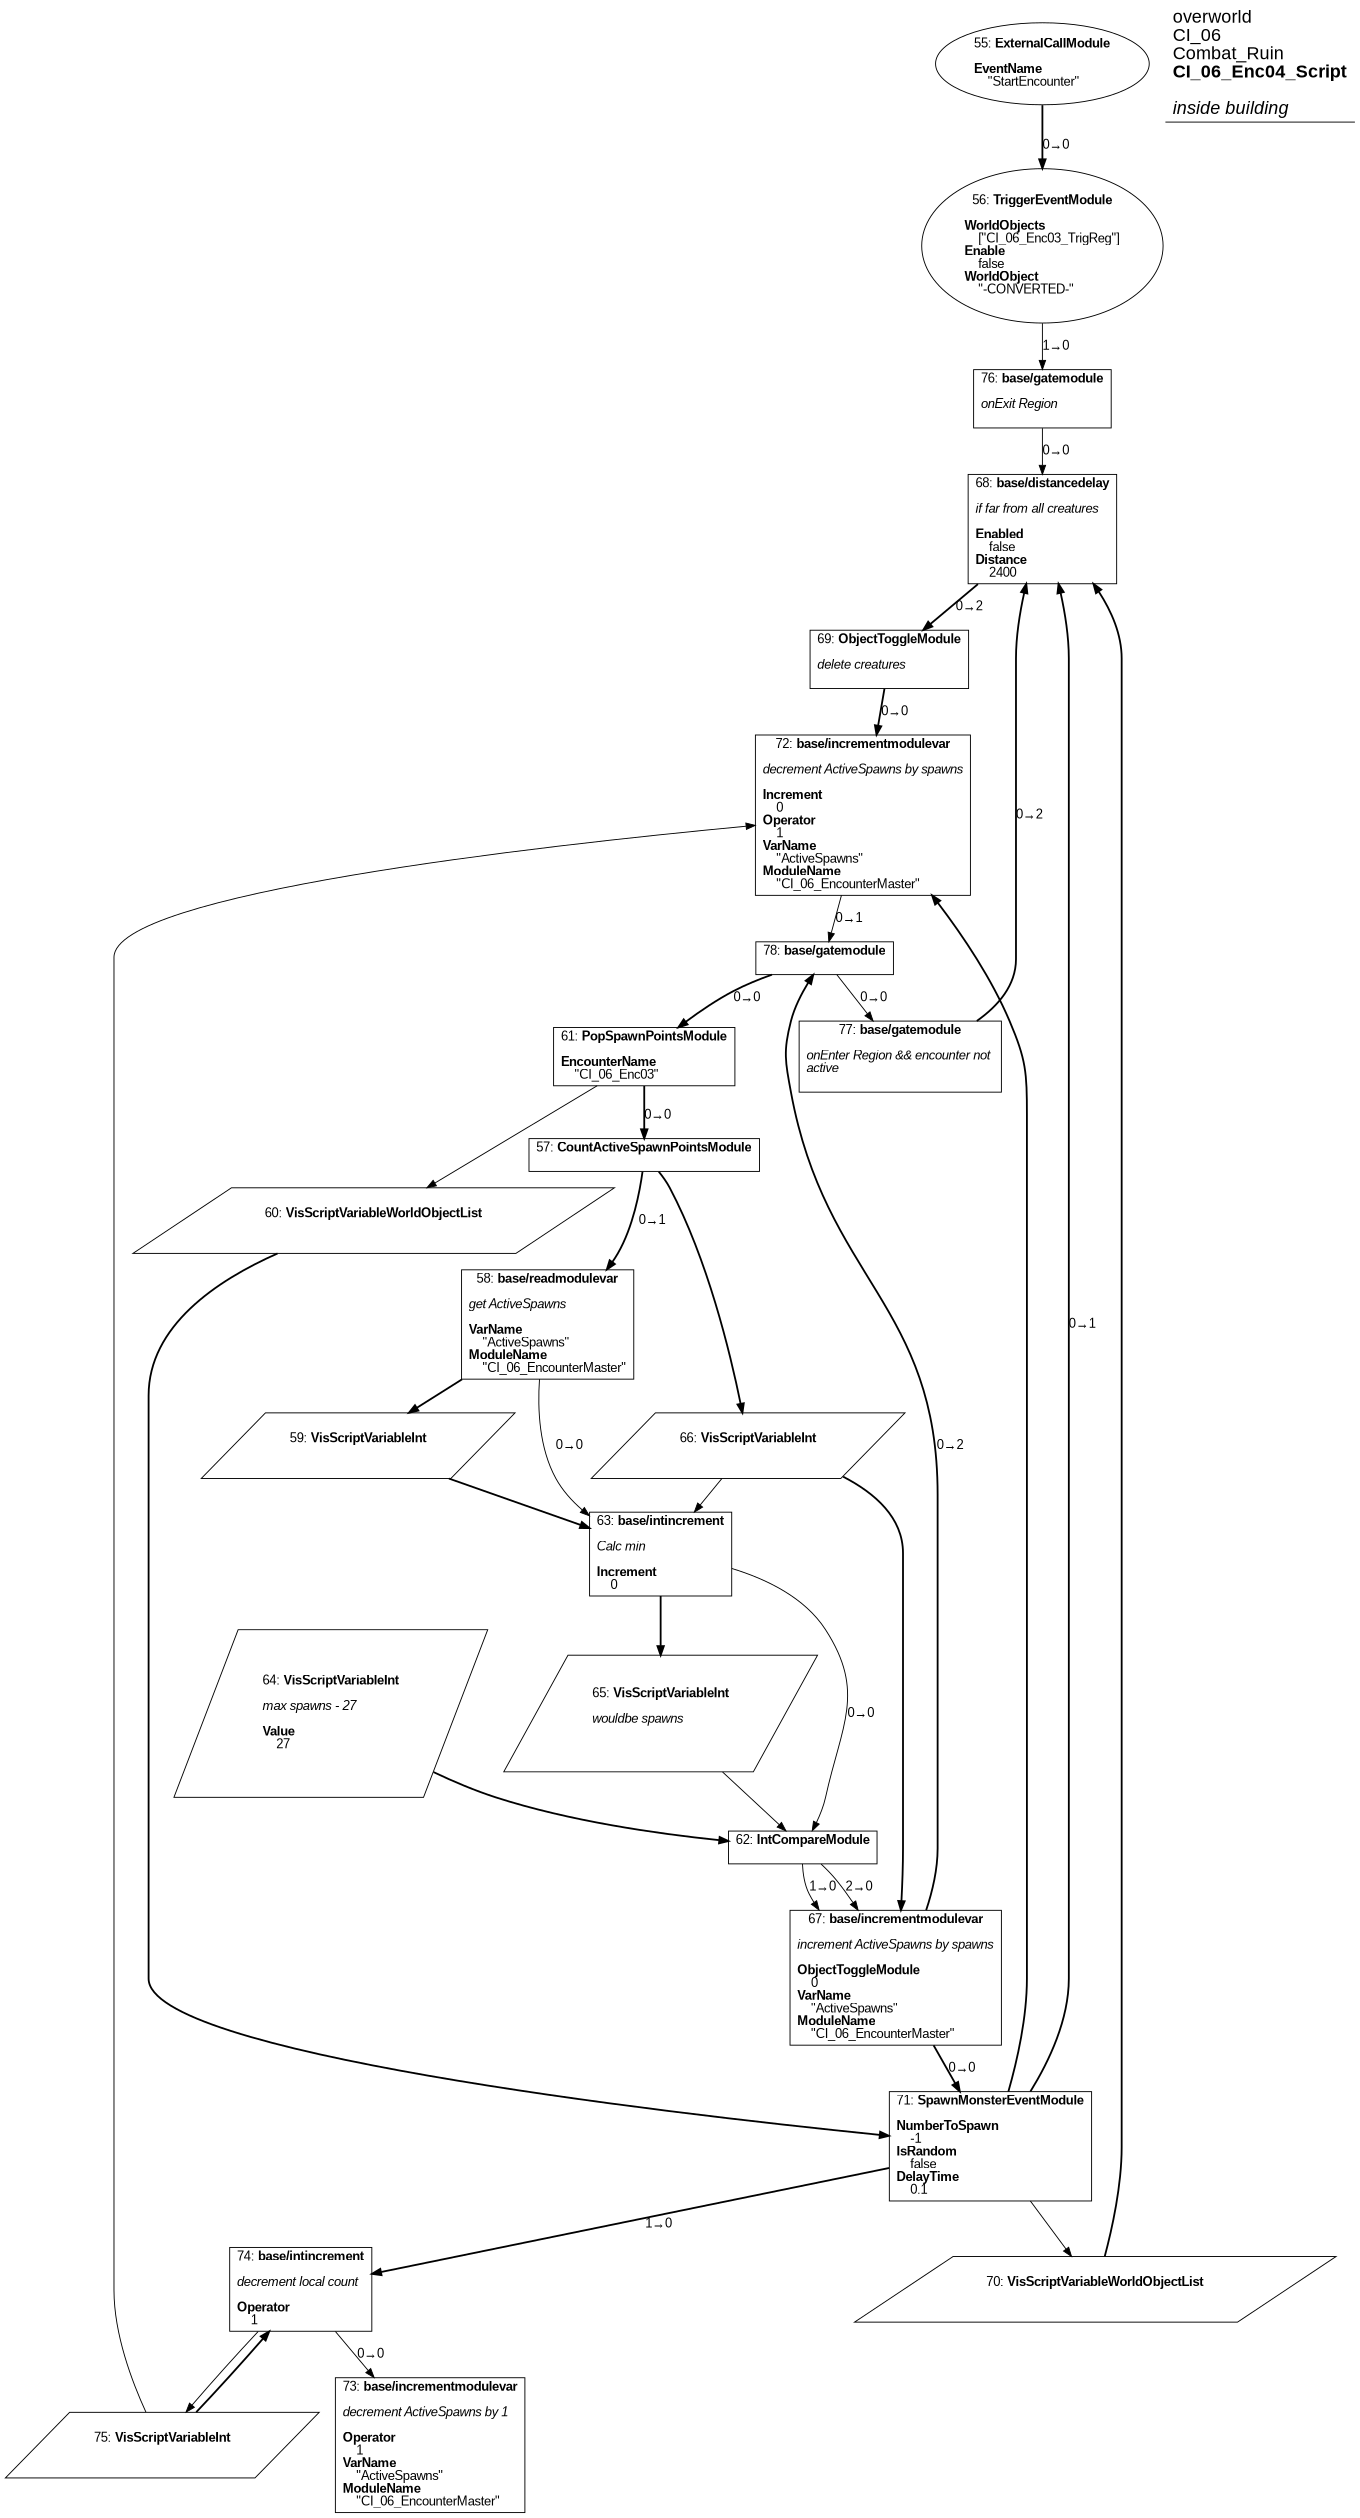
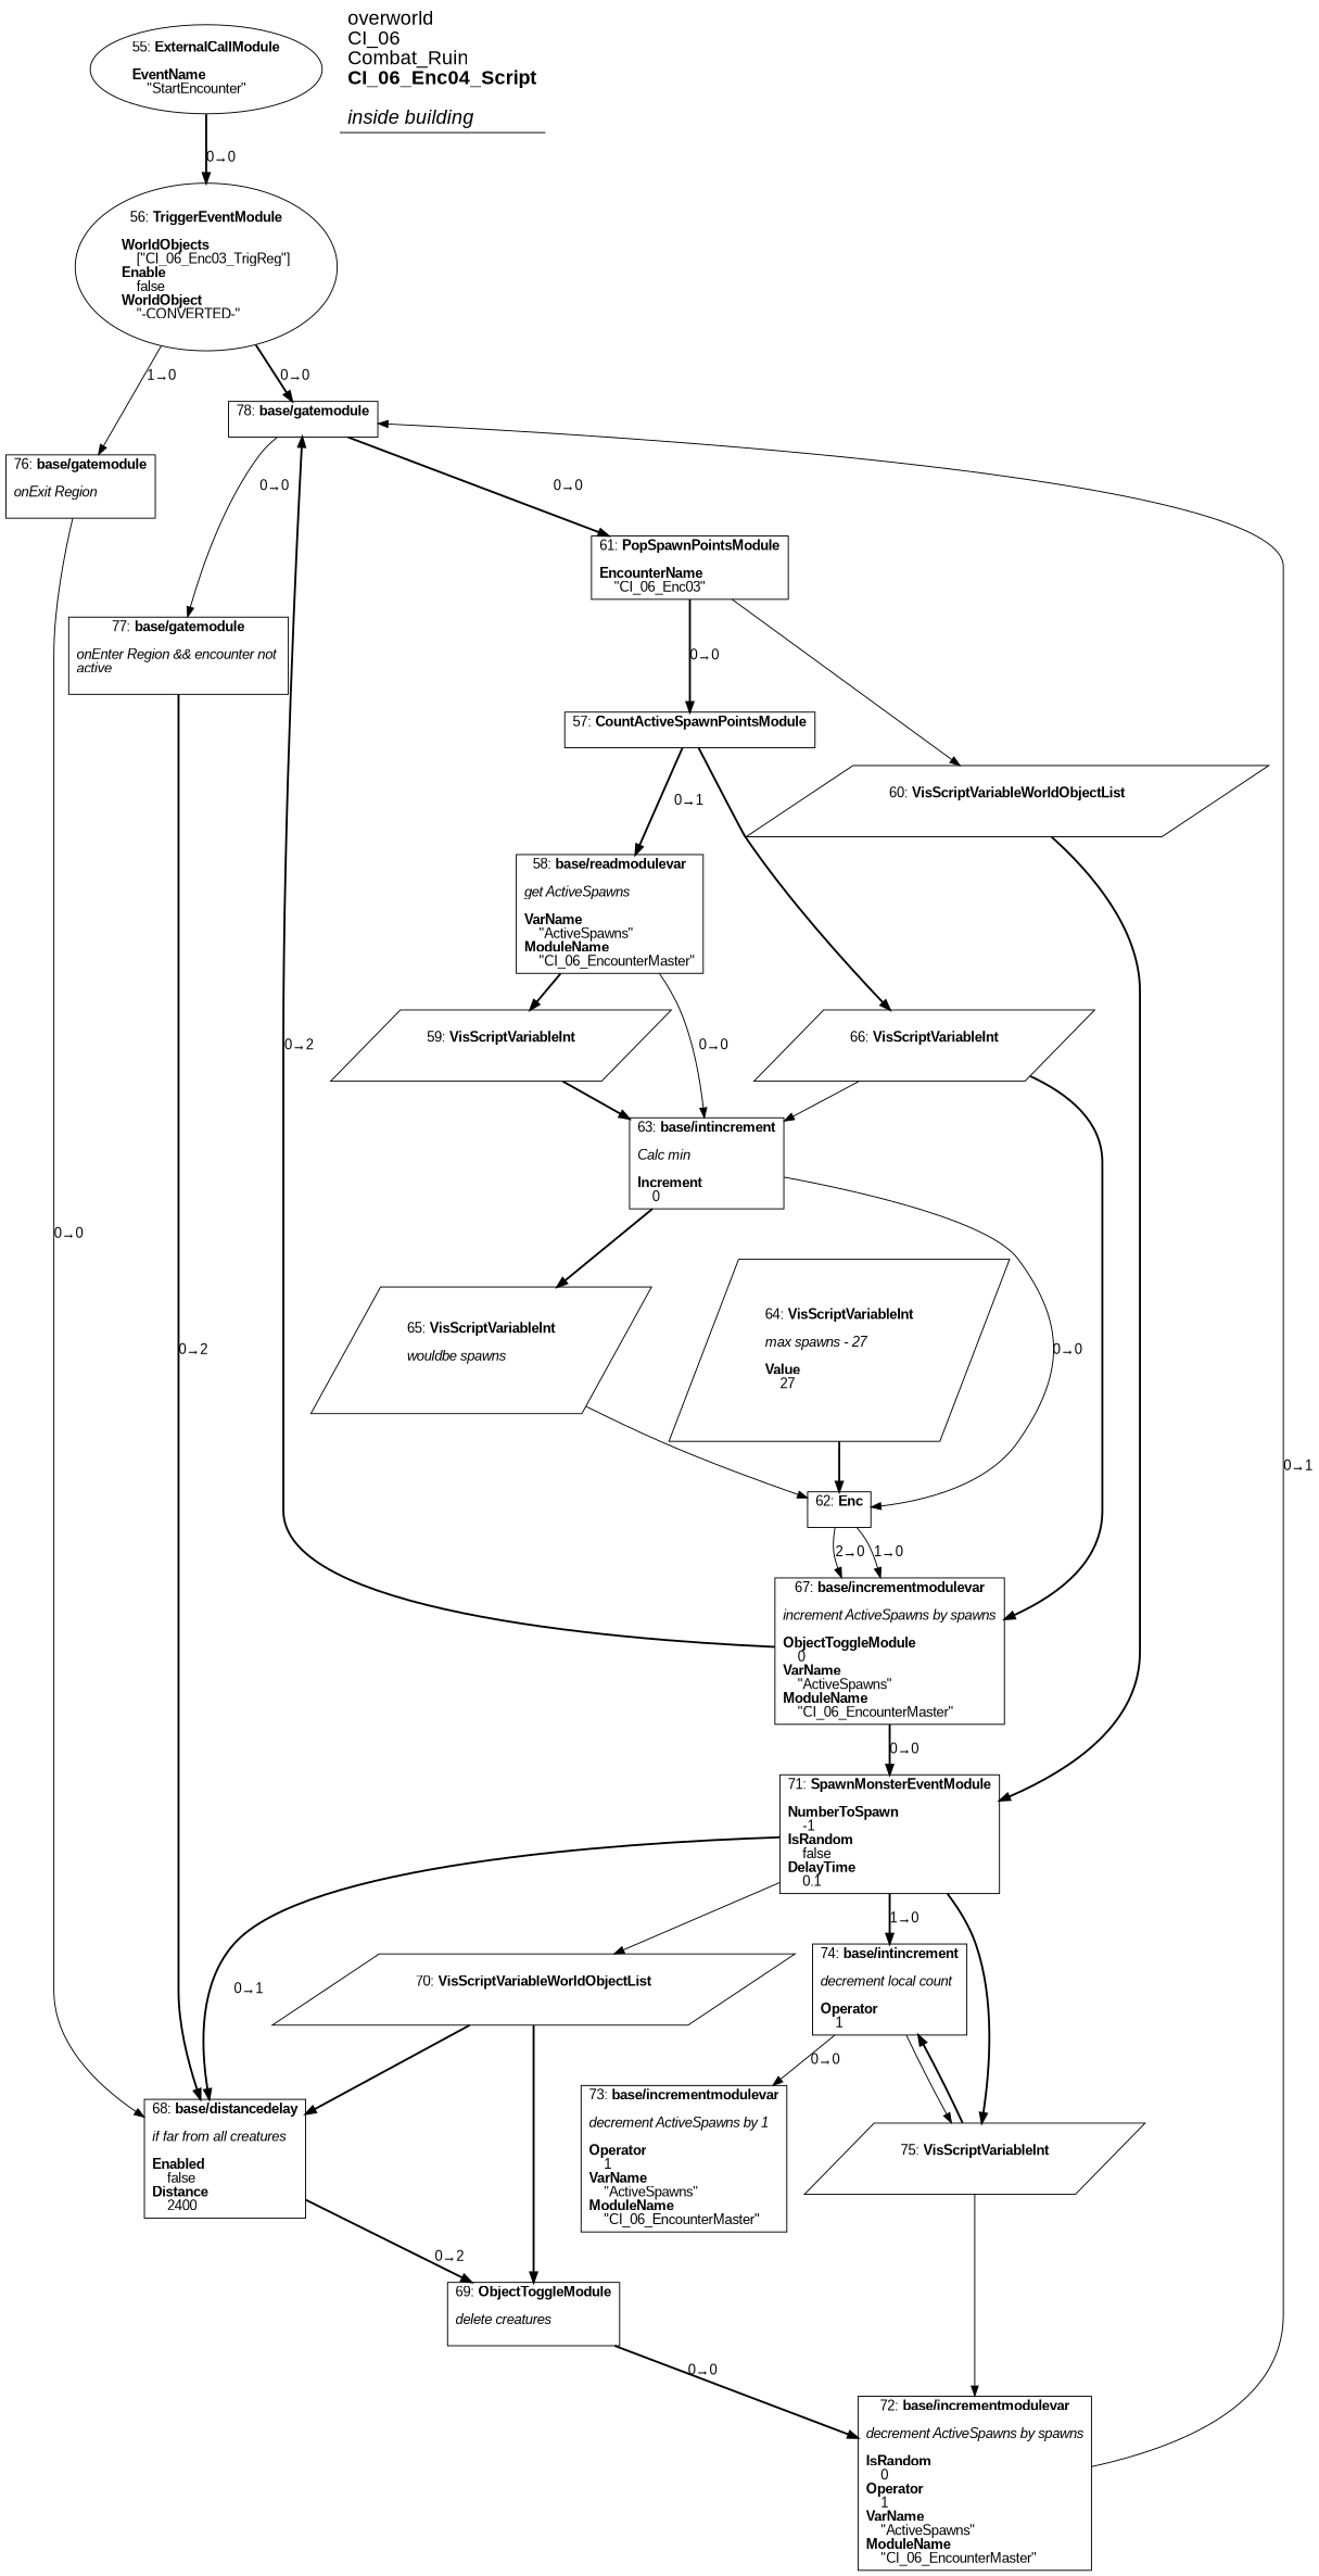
  digraph {
    fontname="Liberation Sans"
    splines=spline
    node [fontname="Liberation Sans" shape=box]
    edge [fontname="Liberation Sans" style=bold]
    n1 [label=<55: <b>ExternalCallModule</b><br/><br/><b>EventName</b><br align="left"/>    &quot;StartEncounter&quot;<br align="left"/>> shape=oval]
    n2 [label=<56: <b>TriggerEventModule</b><br/><br/><b>WorldObjects</b><br align="left"/>    [&quot;CI_06_Enc03_TrigReg&quot;]<br align="left"/><b>Enable</b><br align="left"/>    false<br align="left"/><b>WorldObject</b><br align="left"/>    &quot;-CONVERTED-&quot;<br align="left"/>> shape=oval]
    n3 [label=<78: <b>base/gatemodule</b><br/><br/>>]
    n4 [label=<76: <b>base/gatemodule</b><br/><br/><i>onExit Region<br align="left"/></i><br align="left"/>>]
    n5 [label=<61: <b>PopSpawnPointsModule</b><br/><br/><b>EncounterName</b><br align="left"/>    &quot;CI_06_Enc03&quot;<br align="left"/>>]
    n6 [label=<77: <b>base/gatemodule</b><br/><br/><i>onEnter Region &amp;&amp; encounter not <br align="left"/>active<br align="left"/></i><br align="left"/>>]
    n7 [label=<68: <b>base/distancedelay</b><br/><br/><i>if far from all creatures<br align="left"/></i><br align="left"/><b>Enabled</b><br align="left"/>    false<br align="left"/><b>Distance</b><br align="left"/>    2400<br align="left"/>>]
    n8 [label=<57: <b>CountActiveSpawnPointsModule</b><br/><br/>>]
    n9 [label=<60: <b>VisScriptVariableWorldObjectList</b><br/><br/>> shape=parallelogram]
    n10 [label=<69: <b>ObjectToggleModule</b><br/><br/><i>delete creatures<br align="left"/></i><br align="left"/>>]
    n11 [label=<58: <b>base/readmodulevar</b><br/><br/><i>get ActiveSpawns<br align="left"/></i><br align="left"/><b>VarName</b><br align="left"/>    &quot;ActiveSpawns&quot;<br align="left"/><b>ModuleName</b><br align="left"/>    &quot;CI_06_EncounterMaster&quot;<br align="left"/>>]
    n12 [label=<66: <b>VisScriptVariableInt</b><br/><br/>> shape=parallelogram]
    n13 [label=<63: <b>base/intincrement</b><br/><br/><i>Calc min<br align="left"/></i><br align="left"/><b>Increment</b><br align="left"/>    0<br align="left"/>>]
    n14 [label=<59: <b>VisScriptVariableInt</b><br/><br/>> shape=parallelogram]
    n15 [label=<67: <b>base/incrementmodulevar</b><br/><br/><i>increment ActiveSpawns by spawns<br align="left"/></i><br align="left"/><b>ObjectToggleModule</b><br align="left"/>    0<br align="left"/><b>VarName</b><br align="left"/>    &quot;ActiveSpawns&quot;<br align="left"/><b>ModuleName</b><br align="left"/>    &quot;CI_06_EncounterMaster&quot;<br align="left"/>>]
-   n16 [label=<62: <b>IntCompareModule</b><br/><br/>>]
+   n16 [label=<62: <b>Enc</b><br/><br/>>]
    n17 [label=<65: <b>VisScriptVariableInt</b><br/><br/><i>wouldbe spawns<br align="left"/></i><br align="left"/>> shape=parallelogram]
    n18 [label=<71: <b>SpawnMonsterEventModule</b><br/><br/><b>NumberToSpawn</b><br align="left"/>    -1<br align="left"/><b>IsRandom</b><br align="left"/>    false<br align="left"/><b>DelayTime</b><br align="left"/>    0.1<br align="left"/>>]
    n19 [label=<70: <b>VisScriptVariableWorldObjectList</b><br/><br/>> shape=parallelogram]
    n20 [label=<74: <b>base/intincrement</b><br/><br/><i>decrement local count<br align="left"/></i><br align="left"/><b>Operator</b><br align="left"/>    1<br align="left"/>>]
    n21 [label=<75: <b>VisScriptVariableInt</b><br/><br/>> shape=parallelogram]
    n22 [label=<64: <b>VisScriptVariableInt</b><br/><br/><i>max spawns - 27<br align="left"/></i><br align="left"/><b>Value</b><br align="left"/>    27<br align="left"/>> shape=parallelogram]
    n23 [label=<73: <b>base/incrementmodulevar</b><br/><br/><i>decrement ActiveSpawns by 1<br align="left"/></i><br align="left"/><b>Operator</b><br align="left"/>    1<br align="left"/><b>VarName</b><br align="left"/>    &quot;ActiveSpawns&quot;<br align="left"/><b>ModuleName</b><br align="left"/>    &quot;CI_06_EncounterMaster&quot;<br align="left"/>>]
-   n24 [label=<72: <b>base/incrementmodulevar</b><br/><br/><i>decrement ActiveSpawns by spawns<br align="left"/></i><br align="left"/><b>Increment</b><br align="left"/>    0<br align="left"/><b>Operator</b><br align="left"/>    1<br align="left"/><b>VarName</b><br align="left"/>    &quot;ActiveSpawns&quot;<br align="left"/><b>ModuleName</b><br align="left"/>    &quot;CI_06_EncounterMaster&quot;<br align="left"/>>]
+   n24 [label=<72: <b>base/incrementmodulevar</b><br/><br/><i>decrement ActiveSpawns by spawns<br align="left"/></i><br align="left"/><b>IsRandom</b><br align="left"/>    0<br align="left"/><b>Operator</b><br align="left"/>    1<br align="left"/><b>VarName</b><br align="left"/>    &quot;ActiveSpawns&quot;<br align="left"/><b>ModuleName</b><br align="left"/>    &quot;CI_06_EncounterMaster&quot;<br align="left"/>>]
    n25 [label=<<font point-size="20">overworld<br align="left"/>CI_06<br align="left"/>Combat_Ruin<br align="left"/><b>CI_06_Enc04_Script</b><br align="left"/><br/><i>inside building</i><br align="left"/></font>> shape=underline]
    n1 -> n2 [label="0→0"]
+   n2 -> n3 [label="0→0"]
    n2 -> n4 [label="1→0" style=solid]
    n3 -> n5 [label="0→0"]
    n3 -> n6 [label="0→0" style=solid]
    n4 -> n7 [label="0→0" style=solid]
    n5 -> n8 [label="0→0"]
    n5 -> n9 [style=solid]
    n6 -> n7 [label="0→2"]
    n7 -> n10 [label="0→2"]
    n8 -> n11 [label="0→1"]
    n8 -> n12
    n9 -> n18
    n10 -> n24 [label="0→0"]
    n11 -> n13 [label="0→0" style=solid]
    n11 -> n14
    n12 -> n13 [style=solid]
    n12 -> n15
    n13 -> n16 [label="0→0" style=solid]
    n13 -> n17
    n14 -> n13
    n15 -> n3 [label="0→2"]
    n15 -> n18 [label="0→0"]
    n16 -> n15 [label="1→0" style=solid]
    n16 -> n15 [label="2→0" style=solid]
    n17 -> n16 [style=solid]
    n18 -> n7 [label="0→1"]
    n18 -> n19 [style=solid]
    n18 -> n20 [label="1→0"]
-   n18 -> n24
+   n18 -> n21
    n19 -> n7
+   n19 -> n10
    n20 -> n21 [style=solid]
    n20 -> n23 [label="0→0" style=solid]
    n21 -> n20
    n21 -> n24 [style=solid]
    n22 -> n16
    n24 -> n3 [label="0→1" style=solid]
  }
